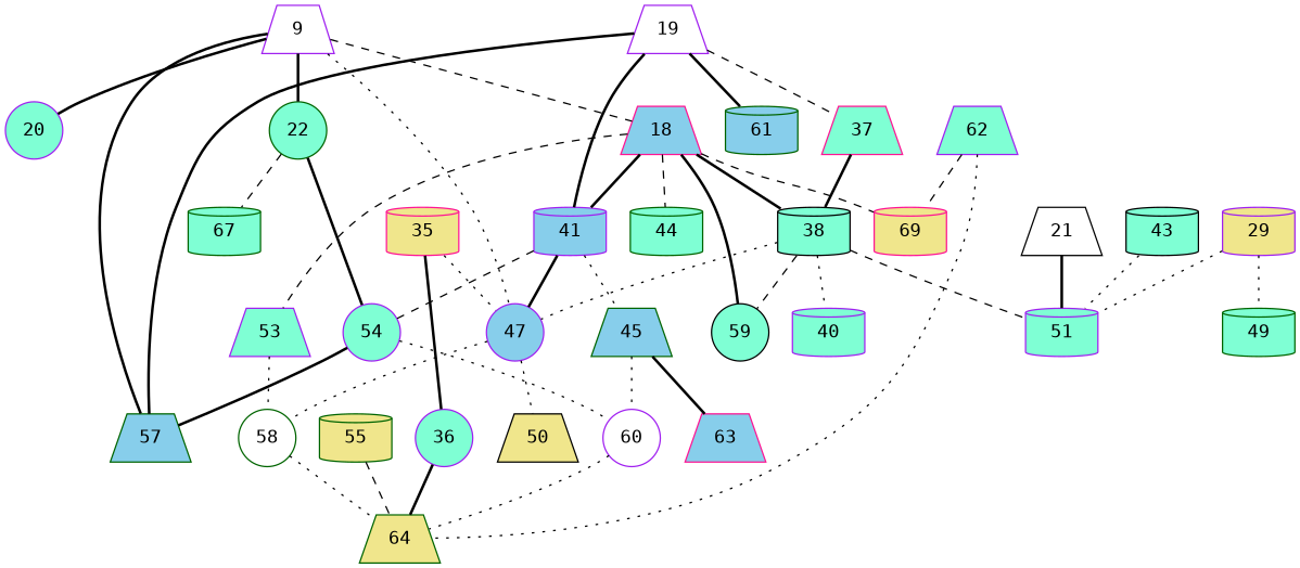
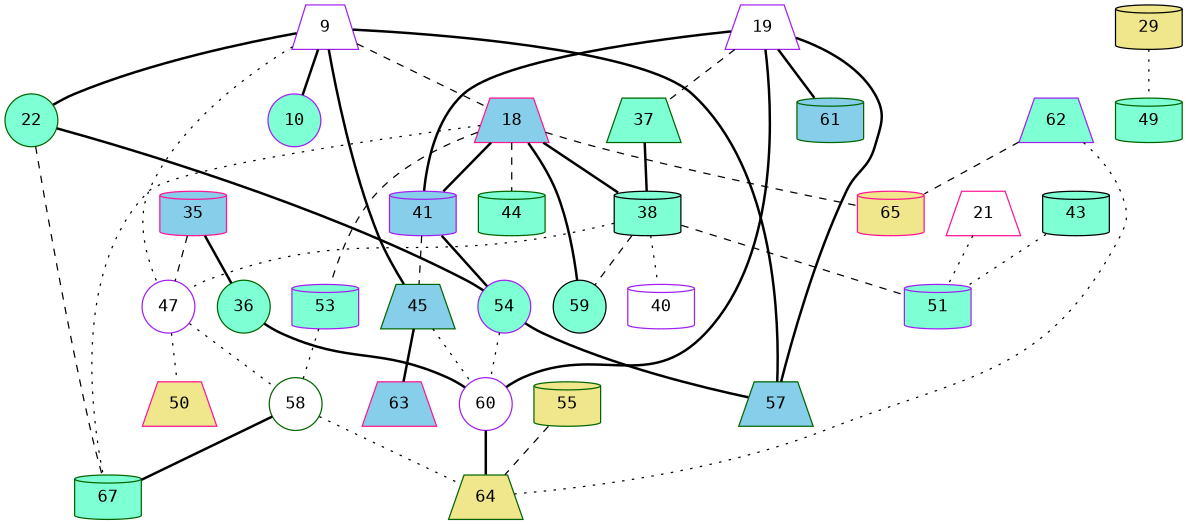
  graph {
    fontname="DejaVu Sans Mono"
    node [color=purple fillcolor=aquamarine fontname="DejaVu Sans Mono" shape=cylinder style=filled]
    edge [fontname="DejaVu Sans Mono" style=bold]
    9 [fillcolor=white shape=trapezium super="+1"]
    18 [color=deeppink fillcolor=skyblue shape=trapezium super="+2"]
-   20 [shape=circle]
+   20 [shape=circle label=10]
    22 [color=darkgreen shape=circle]
    45 [color=darkgreen fillcolor=skyblue shape=trapezium super="+30"]
-   47 [fillcolor=skyblue shape=circle super="+5+34"]
+   47 [fillcolor=white shape=circle super="+5+34"]
    57 [color=darkgreen fillcolor=skyblue shape=trapezium super="+3"]
    38 [color=black super="+6+31"]
    41 [fillcolor=skyblue super="+32"]
    44 [color=darkgreen]
-   53 [shape=trapezium]
+   53
    59 [color=black shape=circle super="+24"]
-   65 [color=deeppink fillcolor=khaki label=69]
+   65 [color=deeppink fillcolor=khaki]
    67 [color=darkgreen super="+56+66"]
    54 [shape=circle]
    60 [fillcolor=white shape=circle super="+28+46"]
    63 [color=deeppink fillcolor=skyblue shape=trapezium]
-   50 [color=black fillcolor=khaki shape=trapezium]
+   50 [color=deeppink fillcolor=khaki shape=trapezium]
    58 [color=darkgreen fillcolor=white shape=circle super="+15+48+52"]
    51 [super="+25+16+39"]
-   40
+   40 [fillcolor=white]
    19 [fillcolor=white shape=trapezium super="+17"]
-   37 [color=deeppink shape=trapezium]
+   37 [color=darkgreen shape=trapezium]
    61 [color=darkgreen fillcolor=skyblue]
    64 [color=darkgreen fillcolor=khaki shape=trapezium super="+33"]
-   21 [color=black fillcolor=white shape=trapezium]
-   29 [fillcolor=khaki]
+   21 [color=deeppink fillcolor=white shape=trapezium]
+   29 [color=black fillcolor=khaki]
    49 [color=darkgreen]
-   35 [color=deeppink fillcolor=khaki]
-   36 [shape=circle]
+   35 [color=deeppink fillcolor=skyblue]
+   36 [color=darkgreen shape=circle]
    43 [color=black]
    55 [color=darkgreen fillcolor=khaki]
    62 [shape=trapezium]
    9 -- 18 [style=dashed weight=2]
    9 -- 20
    9 -- 22 [weight=2]
+   9 -- 45
    9 -- 47 [style=dotted]
    9 -- 57
    18 -- 38
    18 -- 41
    18 -- 44 [style=dashed weight=2]
    18 -- 53 [style=dashed]
    18 -- 59 [weight=3]
    18 -- 65 [style=dashed]
+   18 -- 67 [style=dotted]
    22 -- 67 [style=dashed]
    22 -- 54
    45 -- 60 [style=dotted]
    45 -- 63
    47 -- 50 [style=dotted]
    47 -- 58 [style=dotted weight=2]
    38 -- 47 [style=dotted weight=2]
    38 -- 59 [style=dashed]
    38 -- 51 [style=dashed weight=2]
    38 -- 40 [style=dotted]
-   41 -- 45 [style=dotted]
-   41 -- 47
-   41 -- 54 [style=dashed]
+   41 -- 45 [style=dashed]
+   41 -- 54
    53 -- 58 [style=dotted]
    54 -- 57
    54 -- 60 [style=dotted]
-   60 -- 64 [style=dotted]
+   60 -- 64
+   58 -- 67
    58 -- 64 [style=dotted weight=2]
    19 -- 57
    19 -- 41
+   19 -- 60
    19 -- 37 [style=dashed]
    19 -- 61
    37 -- 38
-   21 -- 51
-   29 -- 51 [style=dotted]
+   21 -- 51 [style=dotted]
    29 -- 49 [style=dotted]
-   35 -- 47 [style=dotted]
+   35 -- 47 [style=dashed]
    35 -- 36
-   36 -- 64
+   36 -- 60
    43 -- 51 [style=dotted]
    55 -- 64 [style=dashed]
    62 -- 65 [style=dashed]
    62 -- 64 [style=dotted]
  }
